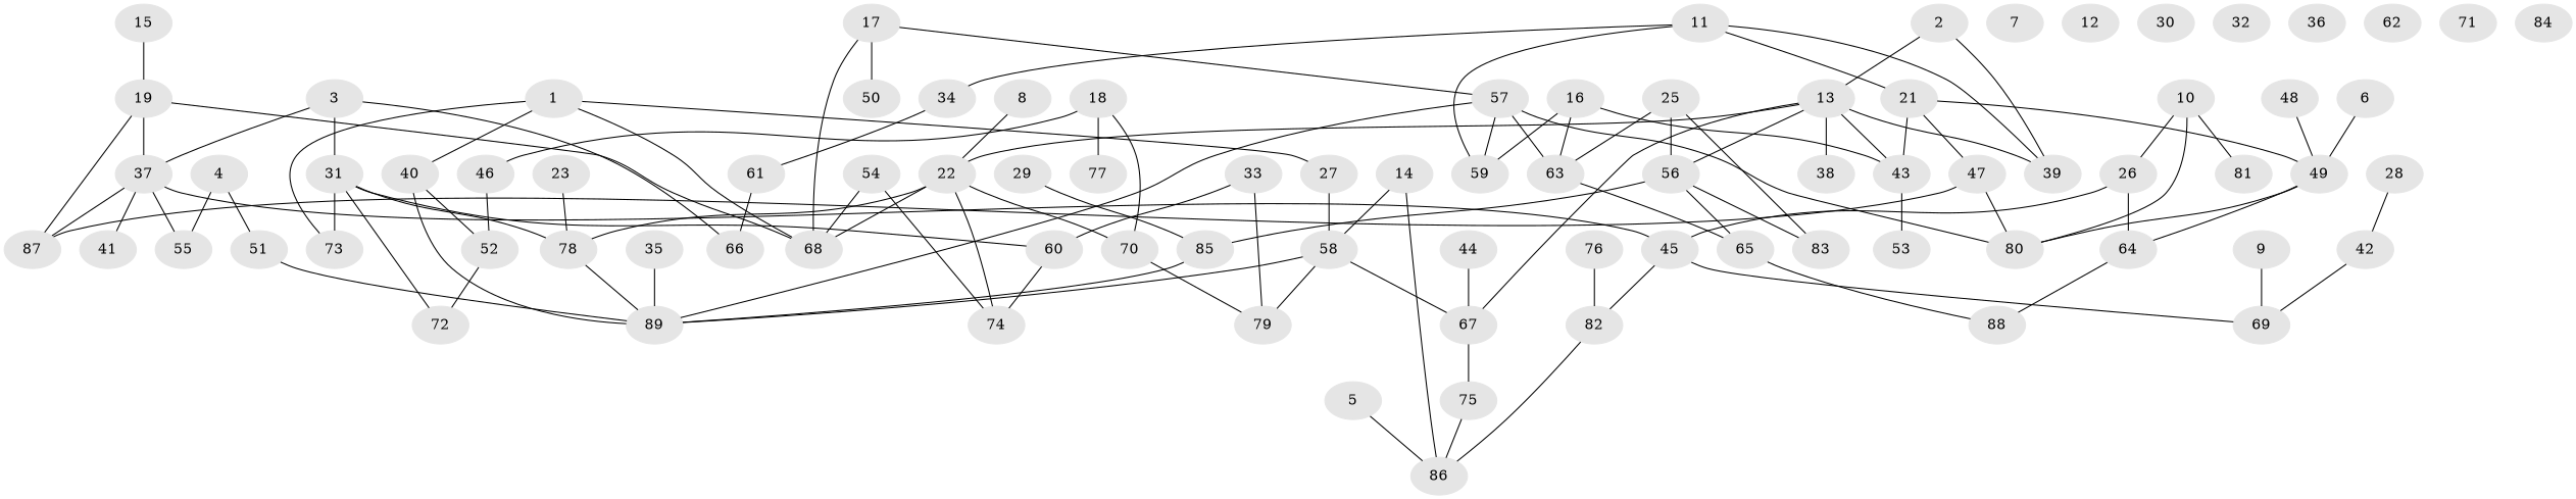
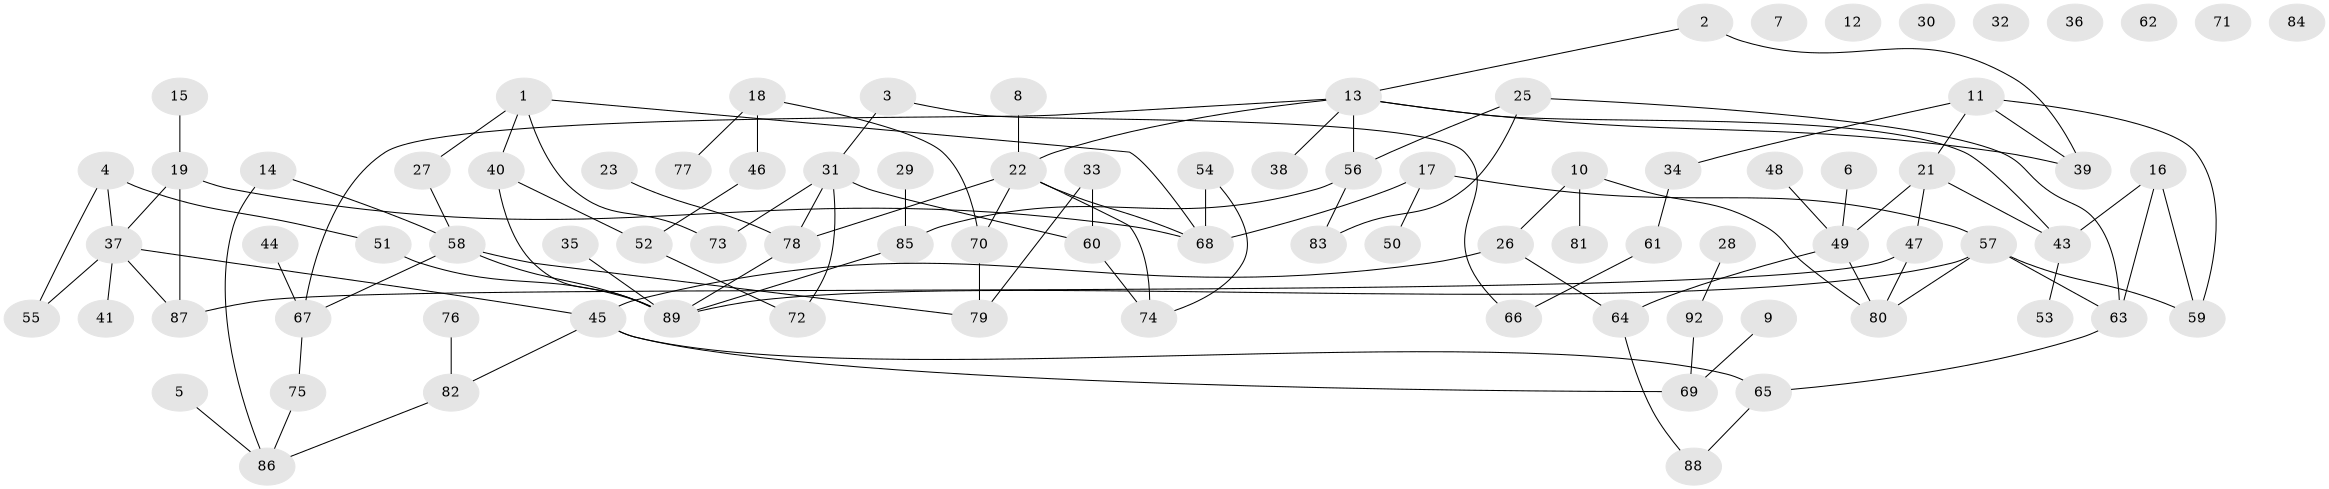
  graph {
    node [color=gray90 style=filled]
    1
    27
    40
    68
    73
    58
    89
    52
    2
    13
    39
    22
    38
    43
    56
    67
    3
    31
    37
    66
    78
    60
    72
    55
    87
    45
    41
    4
    51
    5
    86
    6
    49
    80
    64
    7
    8
    70
    74
    9
    69
    10
    26
    81
    11
    21
    34
    59
    47
    61
    12
    53
    83
    85
    65
    75
    14
    79
    15
    19
    16
    63
    17
    50
    57
    18
    46
    77
    23
    25
    82
    88
    28
-   42
+   42 [label=92]
    29
    30
    32
    33
    35
    36
    44
    48
    54
    62
    71
    76
    84
    1 -- 27
    1 -- 40
    1 -- 68
    1 -- 73
    27 -- 58
    40 -- 89
    40 -- 52
    58 -- 89
    58 -- 67
    58 -- 79
    52 -- 72
    2 -- 13
    2 -- 39
    13 -- 39
    13 -- 22
    13 -- 38
    13 -- 43
    13 -- 56
    13 -- 67
    22 -- 68
    22 -- 78
    22 -- 70
    22 -- 74
    43 -- 53
    56 -- 83
    56 -- 85
-   56 -- 65
+   45 -- 65
    67 -- 75
    3 -- 31
-   3 -- 37
+   4 -- 37
    3 -- 66
    31 -- 73
    31 -- 78
    31 -- 60
    31 -- 72
    37 -- 55
    37 -- 87
    37 -- 45
    37 -- 41
    78 -- 89
    60 -- 74
    45 -- 69
    45 -- 82
    4 -- 55
    4 -- 51
    51 -- 89
    5 -- 86
    6 -- 49
    49 -- 80
    49 -- 64
    64 -- 88
    8 -- 22
    70 -- 79
    9 -- 69
    10 -- 80
    10 -- 26
    10 -- 81
    26 -- 45
    26 -- 64
    11 -- 39
    11 -- 21
    11 -- 34
    11 -- 59
    21 -- 43
    21 -- 49
    21 -- 47
    34 -- 61
    47 -- 87
    47 -- 80
    61 -- 66
    85 -- 89
    65 -- 88
    75 -- 86
    14 -- 58
    14 -- 86
    15 -- 19
    19 -- 68
    19 -- 37
    19 -- 87
    16 -- 43
    16 -- 59
    16 -- 63
    63 -- 65
    17 -- 68
    17 -- 50
    17 -- 57
    57 -- 89
    57 -- 80
    57 -- 59
    57 -- 63
    18 -- 70
    18 -- 46
    18 -- 77
    46 -- 52
    23 -- 78
    25 -- 56
    25 -- 83
    25 -- 63
    82 -- 86
    28 -- 42
    42 -- 69
    29 -- 85
    33 -- 60
    33 -- 79
    35 -- 89
    44 -- 67
    48 -- 49
    54 -- 68
    54 -- 74
    76 -- 82
  }
